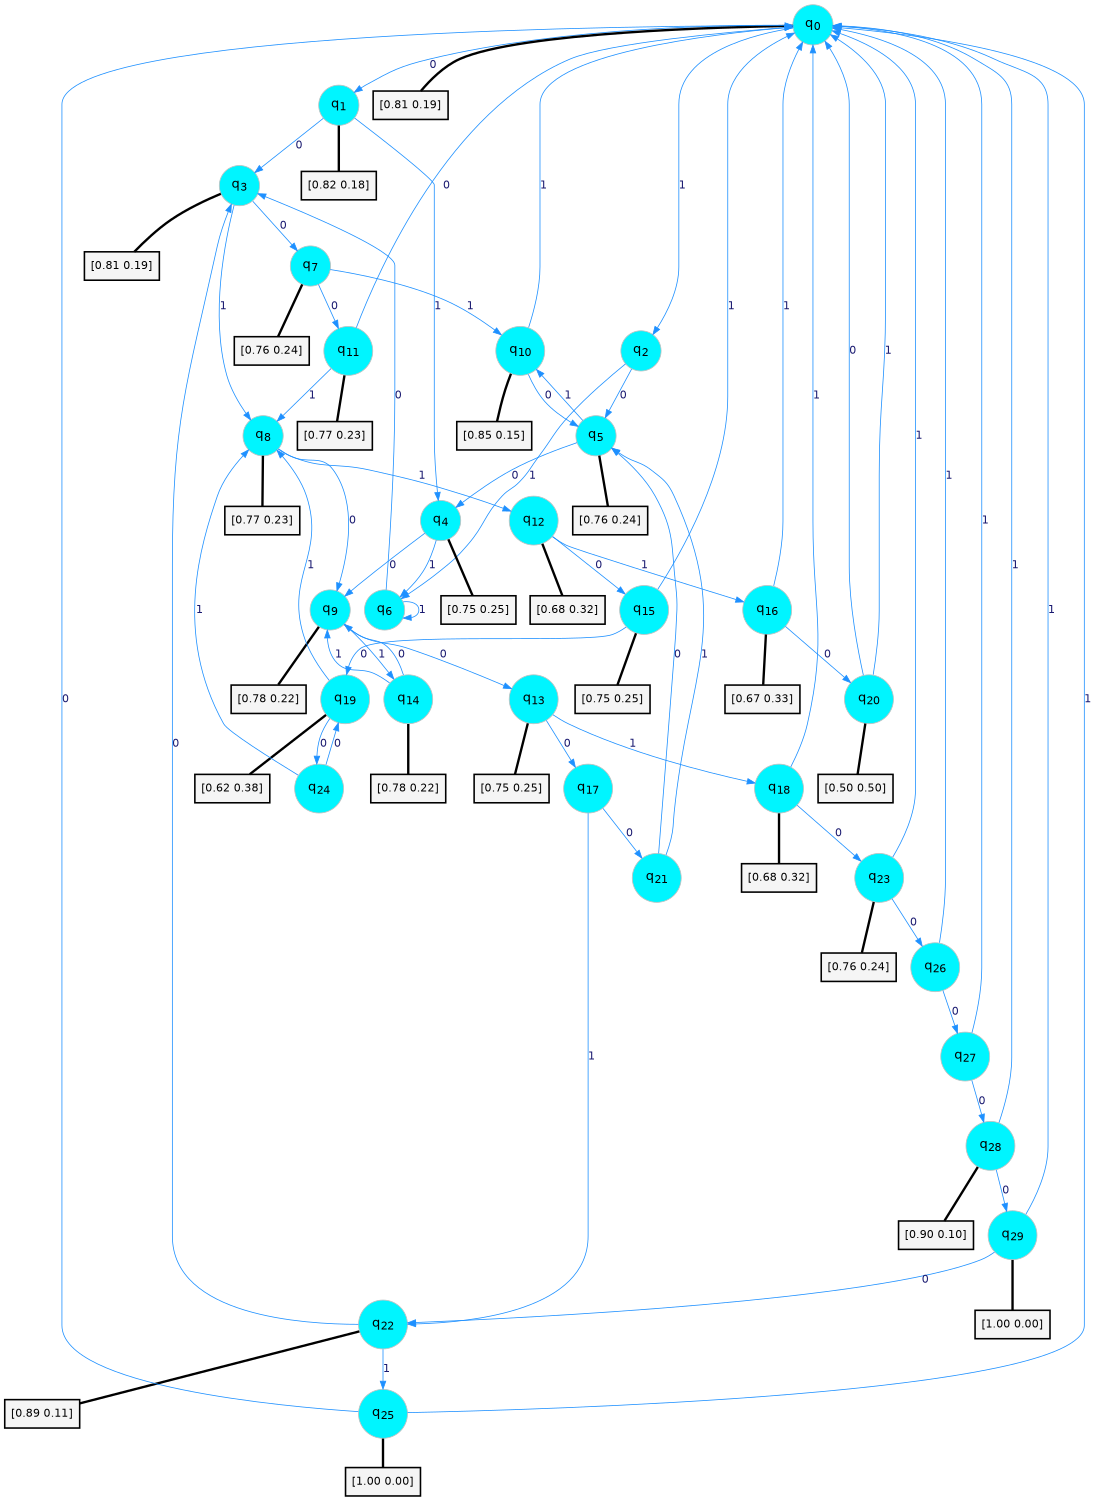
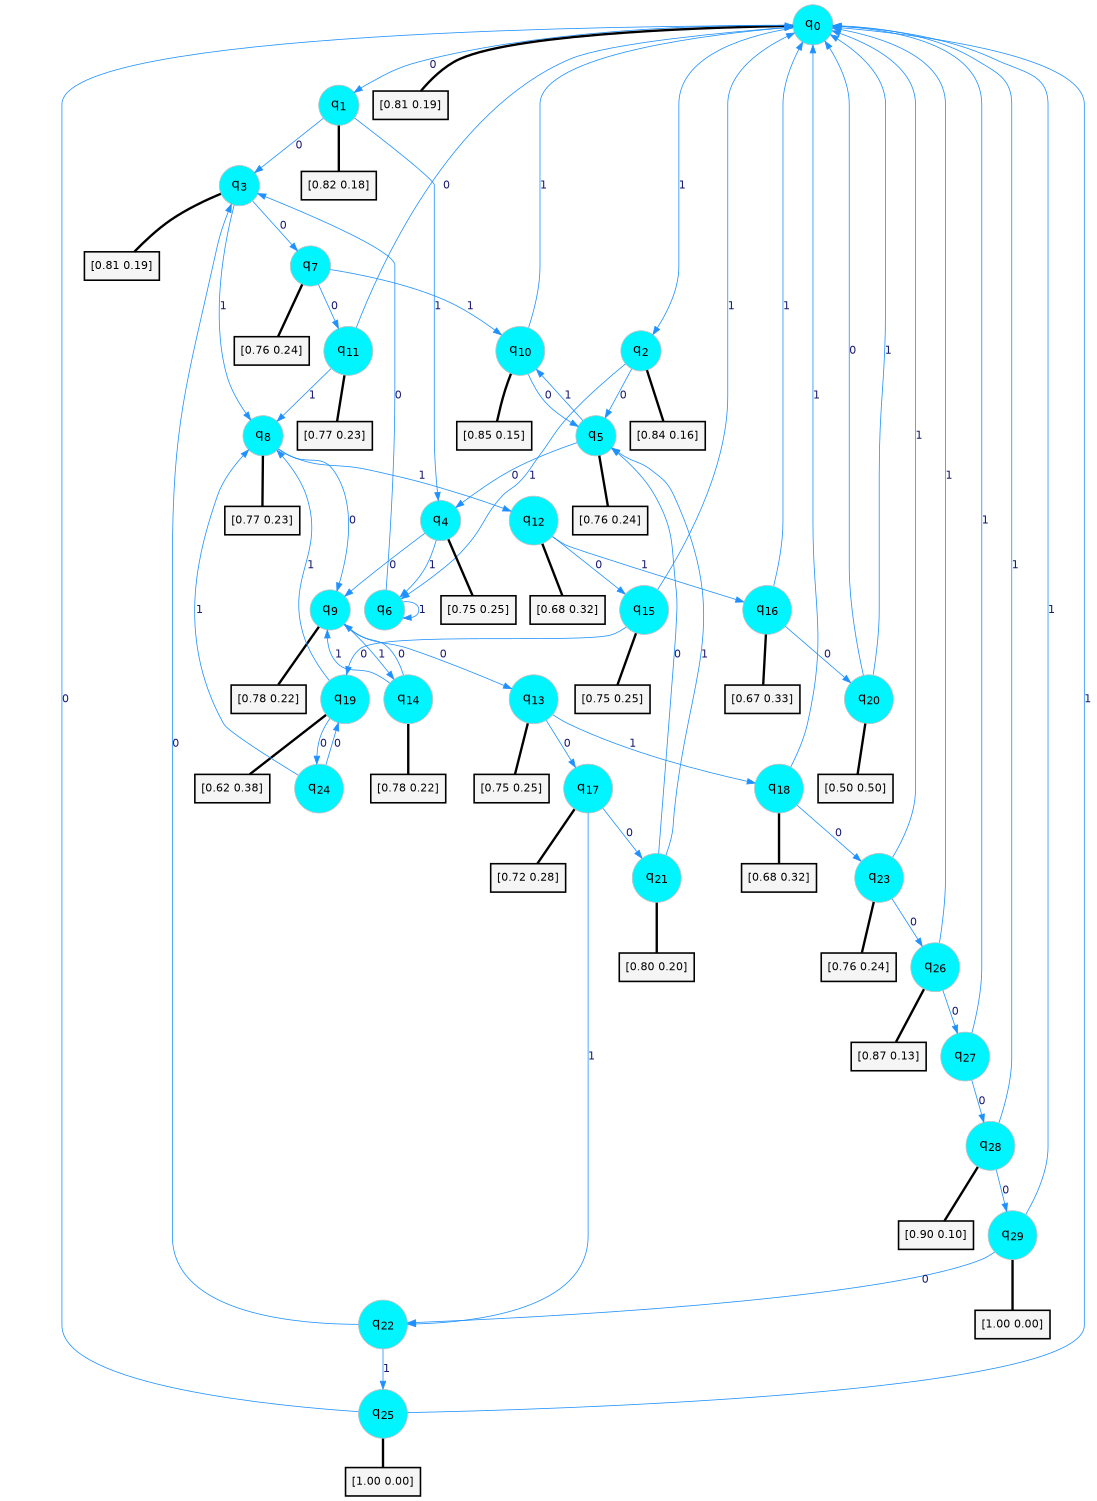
  digraph {
    fontname="DejaVu Sans"
    rankdir=TD
    node [color=gray fillcolor=turquoise1 fontcolor=black fontname="DejaVu Sans" fontsize=16 fontweight=bold shape=circle style=filled]
    edge [arrowsize=1 color=dodgerblue1 fontcolor=midnightblue fontname="DejaVu Sans" fontweight=bold penwidth=1 style=solid weight=20]
    n1 [label=<q<SUB>0</SUB>>]
    n2 [label=<q<SUB>1</SUB>>]
    n3 [label=<q<SUB>2</SUB>>]
    n4 [color=black fillcolor=whitesmoke fontsize=14 label="[0.81 0.19]" penwidth=2 shape=box]
    n5 [label=<q<SUB>3</SUB>>]
    n6 [label=<q<SUB>4</SUB>>]
    n7 [color=black fillcolor=whitesmoke fontsize=14 label="[0.82 0.18]" penwidth=2 shape=box]
    n8 [label=<q<SUB>5</SUB>>]
    n9 [label=<q<SUB>6</SUB>>]
+   n10 [color=black fillcolor=whitesmoke fontsize=14 label="[0.84 0.16]" penwidth=2 shape=box]
    n11 [label=<q<SUB>7</SUB>>]
    n12 [label=<q<SUB>8</SUB>>]
    n13 [color=black fillcolor=whitesmoke fontsize=14 label="[0.81 0.19]" penwidth=2 shape=box]
    n14 [label=<q<SUB>9</SUB>>]
    n15 [color=black fillcolor=whitesmoke fontsize=14 label="[0.75 0.25]" penwidth=2 shape=box]
    n16 [label=<q<SUB>10</SUB>>]
    n17 [color=black fillcolor=whitesmoke fontsize=14 label="[0.76 0.24]" penwidth=2 shape=box]
    n18 [label=<q<SUB>11</SUB>>]
    n19 [color=black fillcolor=whitesmoke fontsize=14 label="[0.76 0.24]" penwidth=2 shape=box]
    n20 [label=<q<SUB>12</SUB>>]
    n21 [color=black fillcolor=whitesmoke fontsize=14 label="[0.77 0.23]" penwidth=2 shape=box]
    n22 [label=<q<SUB>13</SUB>>]
    n23 [label=<q<SUB>14</SUB>>]
    n24 [color=black fillcolor=whitesmoke fontsize=14 label="[0.78 0.22]" penwidth=2 shape=box]
    n25 [color=black fillcolor=whitesmoke fontsize=14 label="[0.85 0.15]" penwidth=2 shape=box]
    n26 [color=black fillcolor=whitesmoke fontsize=14 label="[0.77 0.23]" penwidth=2 shape=box]
    n27 [label=<q<SUB>15</SUB>>]
    n28 [label=<q<SUB>16</SUB>>]
    n29 [color=black fillcolor=whitesmoke fontsize=14 label="[0.68 0.32]" penwidth=2 shape=box]
    n30 [label=<q<SUB>17</SUB>>]
    n31 [label=<q<SUB>18</SUB>>]
    n32 [color=black fillcolor=whitesmoke fontsize=14 label="[0.75 0.25]" penwidth=2 shape=box]
    n33 [color=black fillcolor=whitesmoke fontsize=14 label="[0.78 0.22]" penwidth=2 shape=box]
    n34 [label=<q<SUB>19</SUB>>]
    n35 [color=black fillcolor=whitesmoke fontsize=14 label="[0.75 0.25]" penwidth=2 shape=box]
    n36 [label=<q<SUB>20</SUB>>]
    n37 [color=black fillcolor=whitesmoke fontsize=14 label="[0.67 0.33]" penwidth=2 shape=box]
    n38 [label=<q<SUB>21</SUB>>]
    n39 [label=<q<SUB>22</SUB>>]
+   n40 [color=black fillcolor=whitesmoke fontsize=14 label="[0.72 0.28]" penwidth=2 shape=box]
    n41 [label=<q<SUB>23</SUB>>]
    n42 [color=black fillcolor=whitesmoke fontsize=14 label="[0.68 0.32]" penwidth=2 shape=box]
    n43 [label=<q<SUB>24</SUB>>]
    n44 [color=black fillcolor=whitesmoke fontsize=14 label="[0.62 0.38]" penwidth=2 shape=box]
    n45 [color=black fillcolor=whitesmoke fontsize=14 label="[0.50 0.50]" penwidth=2 shape=box]
+   n46 [color=black fillcolor=whitesmoke fontsize=14 label="[0.80 0.20]" penwidth=2 shape=box]
    n47 [label=<q<SUB>25</SUB>>]
-   n48 [color=black fillcolor=whitesmoke fontsize=14 label="[0.89 0.11]" penwidth=2 shape=box]
    n49 [label=<q<SUB>26</SUB>>]
    n50 [color=black fillcolor=whitesmoke fontsize=14 label="[0.76 0.24]" penwidth=2 shape=box]
    n51 [color=black fillcolor=whitesmoke fontsize=14 label="[1.00 0.00]" penwidth=2 shape=box]
    n52 [label=<q<SUB>27</SUB>>]
+   n53 [color=black fillcolor=whitesmoke fontsize=14 label="[0.87 0.13]" penwidth=2 shape=box]
    n54 [label=<q<SUB>28</SUB>>]
    n55 [label=<q<SUB>29</SUB>>]
    n56 [color=black fillcolor=whitesmoke fontsize=14 label="[0.90 0.10]" penwidth=2 shape=box]
    n57 [color=black fillcolor=whitesmoke fontsize=14 label="[1.00 0.00]" penwidth=2 shape=box]
    n1 -> n2 [label=0]
    n1 -> n3 [label=1]
    n1 -> n4 [arrowhead=none color=black penwidth=3]
    n2 -> n5 [label=0]
    n2 -> n6 [label=1]
    n2 -> n7 [arrowhead=none color=black penwidth=3]
    n3 -> n8 [label=0]
    n3 -> n9 [label=1]
+   n3 -> n10 [arrowhead=none color=black penwidth=3]
    n5 -> n11 [label=0]
    n5 -> n12 [label=1]
    n5 -> n13 [arrowhead=none color=black penwidth=3]
    n6 -> n9 [label=1]
    n6 -> n14 [label=0]
    n6 -> n15 [arrowhead=none color=black penwidth=3]
    n8 -> n6 [label=0]
    n8 -> n16 [label=1]
    n8 -> n17 [arrowhead=none color=black penwidth=3]
    n9 -> n5 [label=0]
    n9 -> n9 [label=1]
    n11 -> n16 [label=1]
    n11 -> n18 [label=0]
    n11 -> n19 [arrowhead=none color=black penwidth=3]
    n12 -> n14 [label=0]
    n12 -> n20 [label=1]
    n12 -> n21 [arrowhead=none color=black penwidth=3]
    n14 -> n22 [label=0]
    n14 -> n23 [label=1]
    n14 -> n24 [arrowhead=none color=black penwidth=3]
    n16 -> n1 [label=1]
    n16 -> n8 [label=0]
    n16 -> n25 [arrowhead=none color=black penwidth=3]
    n18 -> n1 [label=0]
    n18 -> n12 [label=1]
    n18 -> n26 [arrowhead=none color=black penwidth=3]
    n20 -> n27 [label=0]
    n20 -> n28 [label=1]
    n20 -> n29 [arrowhead=none color=black penwidth=3]
    n22 -> n30 [label=0]
    n22 -> n31 [label=1]
    n22 -> n32 [arrowhead=none color=black penwidth=3]
    n23 -> n14 [label=0]
    n23 -> n14 [label=1]
    n23 -> n33 [arrowhead=none color=black penwidth=3]
    n27 -> n1 [label=1]
    n27 -> n34 [label=0]
    n27 -> n35 [arrowhead=none color=black penwidth=3]
    n28 -> n1 [label=1]
    n28 -> n36 [label=0]
    n28 -> n37 [arrowhead=none color=black penwidth=3]
    n30 -> n38 [label=0]
    n30 -> n39 [label=1]
+   n30 -> n40 [arrowhead=none color=black penwidth=3]
    n31 -> n1 [label=1]
    n31 -> n41 [label=0]
    n31 -> n42 [arrowhead=none color=black penwidth=3]
    n34 -> n12 [label=1]
    n34 -> n43 [label=0]
    n34 -> n44 [arrowhead=none color=black penwidth=3]
    n36 -> n1 [label=0]
    n36 -> n1 [label=1]
    n36 -> n45 [arrowhead=none color=black penwidth=3]
    n38 -> n8 [label=0]
    n38 -> n8 [label=1]
+   n38 -> n46 [arrowhead=none color=black penwidth=3]
    n39 -> n5 [label=0]
    n39 -> n47 [label=1]
-   n39 -> n48 [arrowhead=none color=black penwidth=3]
    n41 -> n1 [label=1]
    n41 -> n49 [label=0]
    n41 -> n50 [arrowhead=none color=black penwidth=3]
    n43 -> n12 [label=1]
    n43 -> n34 [label=0]
    n47 -> n1 [label=0]
    n47 -> n1 [label=1]
    n47 -> n51 [arrowhead=none color=black penwidth=3]
    n49 -> n1 [label=1]
    n49 -> n52 [label=0]
+   n49 -> n53 [arrowhead=none color=black penwidth=3]
    n52 -> n1 [label=1]
    n52 -> n54 [label=0]
    n54 -> n1 [label=1]
    n54 -> n55 [label=0]
    n54 -> n56 [arrowhead=none color=black penwidth=3]
    n55 -> n1 [label=1]
    n55 -> n39 [label=0]
    n55 -> n57 [arrowhead=none color=black penwidth=3]
  }
